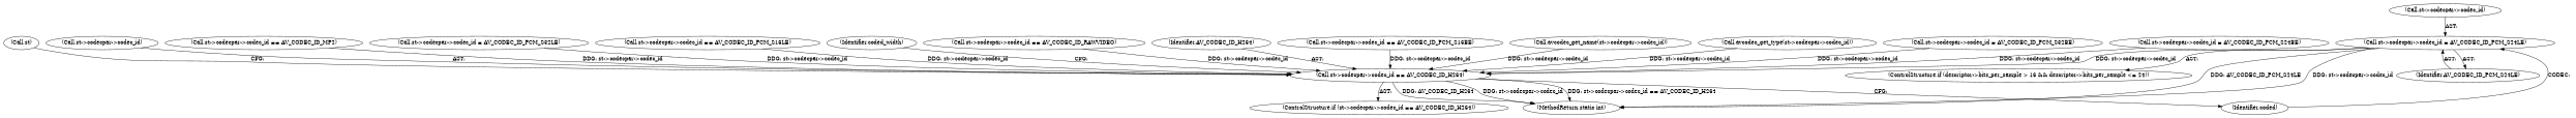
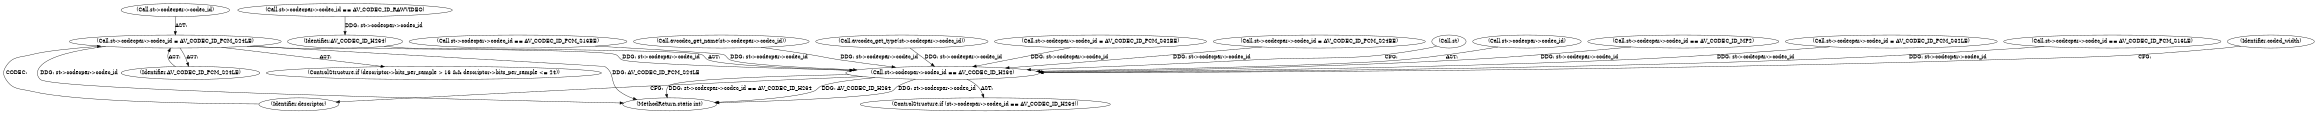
  digraph {
    n1 [label="(Call,st->codecpar->codec_id = AV_CODEC_ID_PCM_S24LE)"]
    n2 [label="(Call,st->codecpar->codec_id == AV_CODEC_ID_H264)"]
    n3 [label="(ControlStructure,if (descriptor->bits_per_sample > 16 && descriptor->bits_per_sample <= 24))"]
    n4 [label="(MethodReturn,static int)"]
    n5 [label="(Identifier,AV_CODEC_ID_PCM_S24LE)"]
    n6 [label="(ControlStructure,if (st->codecpar->codec_id == AV_CODEC_ID_H264))"]
-   n7 [label="(Identifier,coded)"]
+   n7 [label="(Identifier,descriptor)"]
    n8 [label="(Identifier,AV_CODEC_ID_H264)"]
    n9 [label="(Call,st->codecpar->codec_id == AV_CODEC_ID_PCM_S16BE)"]
    n10 [label="(Call,avcodec_get_name(st->codecpar->codec_id))"]
    n11 [label="(Call,avcodec_get_type(st->codecpar->codec_id))"]
    n12 [label="(Call,st->codecpar->codec_id = AV_CODEC_ID_PCM_S32BE)"]
    n13 [label="(Call,st->codecpar->codec_id = AV_CODEC_ID_PCM_S24BE)"]
    n14 [label="(Call,st)"]
    n15 [label="(Call,st->codecpar->codec_id)"]
    n16 [label="(Call,st->codecpar->codec_id == AV_CODEC_ID_MP2)"]
    n17 [label="(Call,st->codecpar->codec_id = AV_CODEC_ID_PCM_S32LE)"]
    n18 [label="(Call,st->codecpar->codec_id == AV_CODEC_ID_PCM_S16LE)"]
    n19 [label="(Call,st->codecpar->codec_id)"]
    n20 [label="(Identifier,coded_width)"]
    n21 [label="(Call,st->codecpar->codec_id == AV_CODEC_ID_RAWVIDEO)"]
    n1 -> n2 [label="DDG: st->codecpar->codec_id"]
    n1 -> n3 [label="AST: "]
    n1 -> n4 [label="DDG: AV_CODEC_ID_PCM_S24LE"]
    n1 -> n4 [label="DDG: st->codecpar->codec_id"]
    n1 -> n5 [label="AST: "]
    n2 -> n4 [label="DDG: AV_CODEC_ID_H264"]
    n2 -> n4 [label="DDG: st->codecpar->codec_id"]
    n2 -> n4 [label="DDG: st->codecpar->codec_id == AV_CODEC_ID_H264"]
    n2 -> n6 [label="AST: "]
    n2 -> n7 [label="CFG: "]
    n5 -> n1 [label="AST: "]
    n7 -> n1 [label="CODEC: "]
    n8 -> n2 [label="AST: "]
    n9 -> n2 [label="DDG: st->codecpar->codec_id"]
    n10 -> n2 [label="DDG: st->codecpar->codec_id"]
    n11 -> n2 [label="DDG: st->codecpar->codec_id"]
    n12 -> n2 [label="DDG: st->codecpar->codec_id"]
    n13 -> n2 [label="DDG: st->codecpar->codec_id"]
    n14 -> n2 [label="CFG: "]
    n15 -> n2 [label="AST: "]
    n16 -> n2 [label="DDG: st->codecpar->codec_id"]
    n17 -> n2 [label="DDG: st->codecpar->codec_id"]
    n18 -> n2 [label="DDG: st->codecpar->codec_id"]
    n19 -> n1 [label="AST: "]
    n20 -> n2 [label="CFG: "]
-   n21 -> n2 [label="DDG: st->codecpar->codec_id"]
+   n21 -> n8 [label="DDG: st->codecpar->codec_id"]
  }
